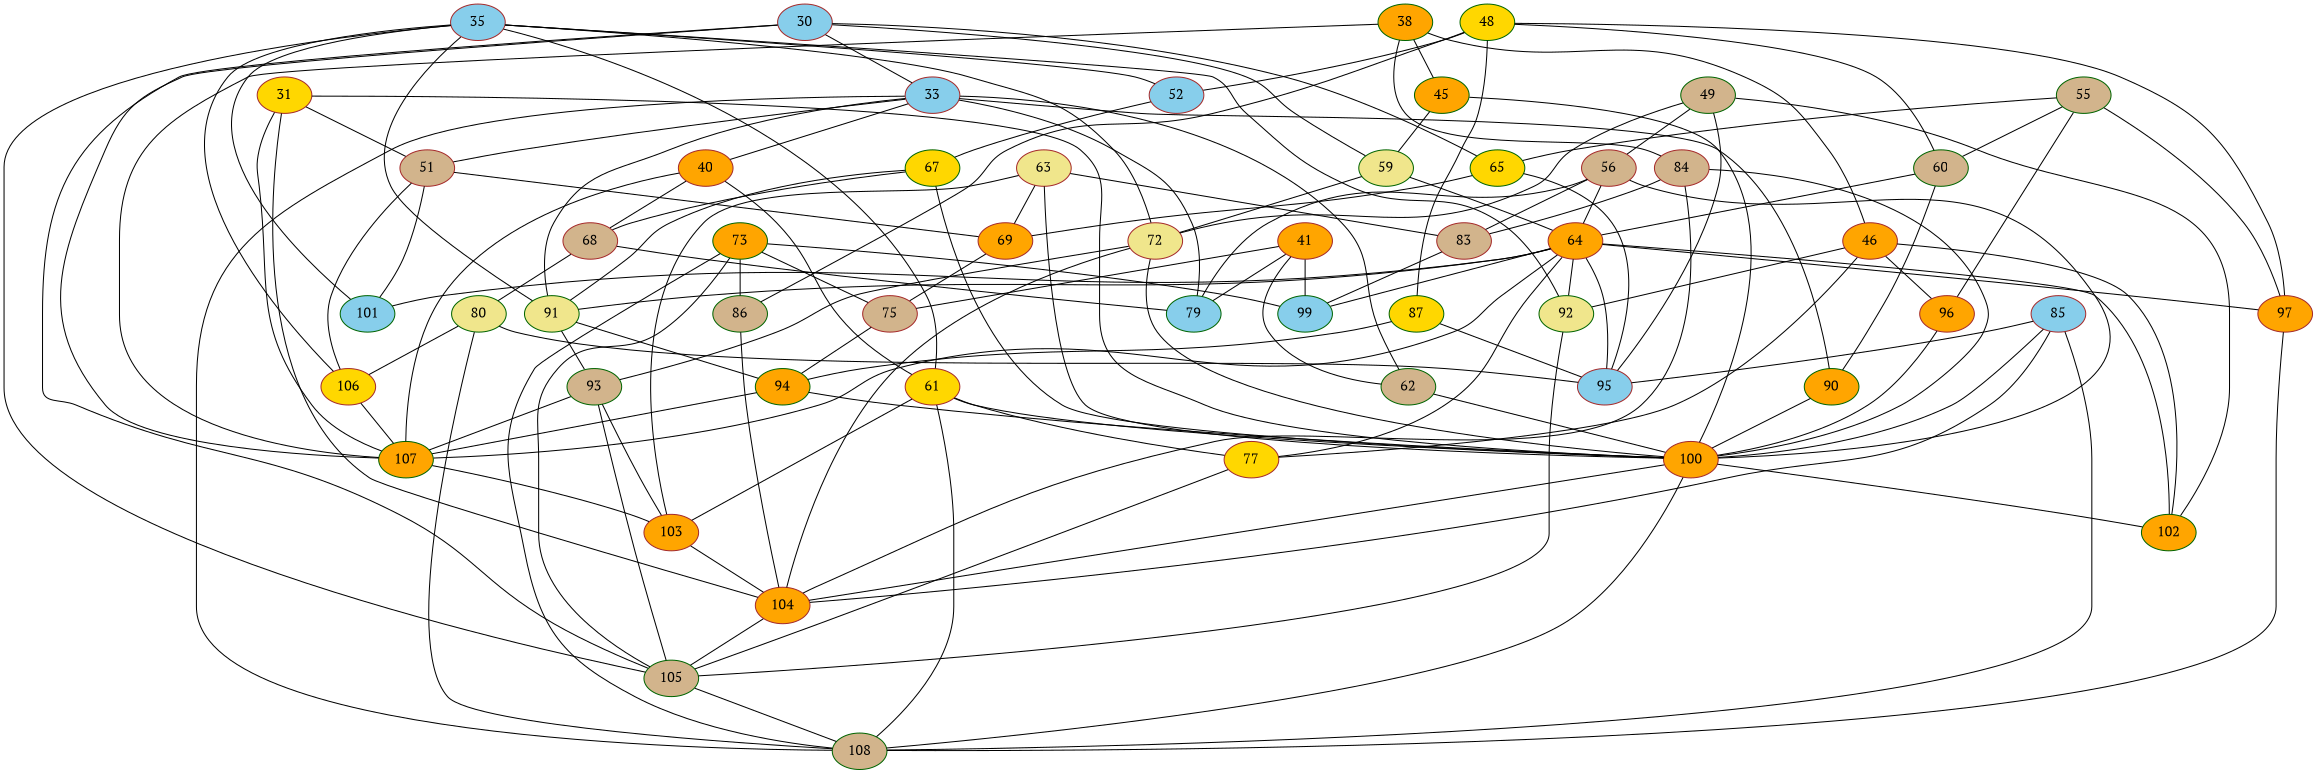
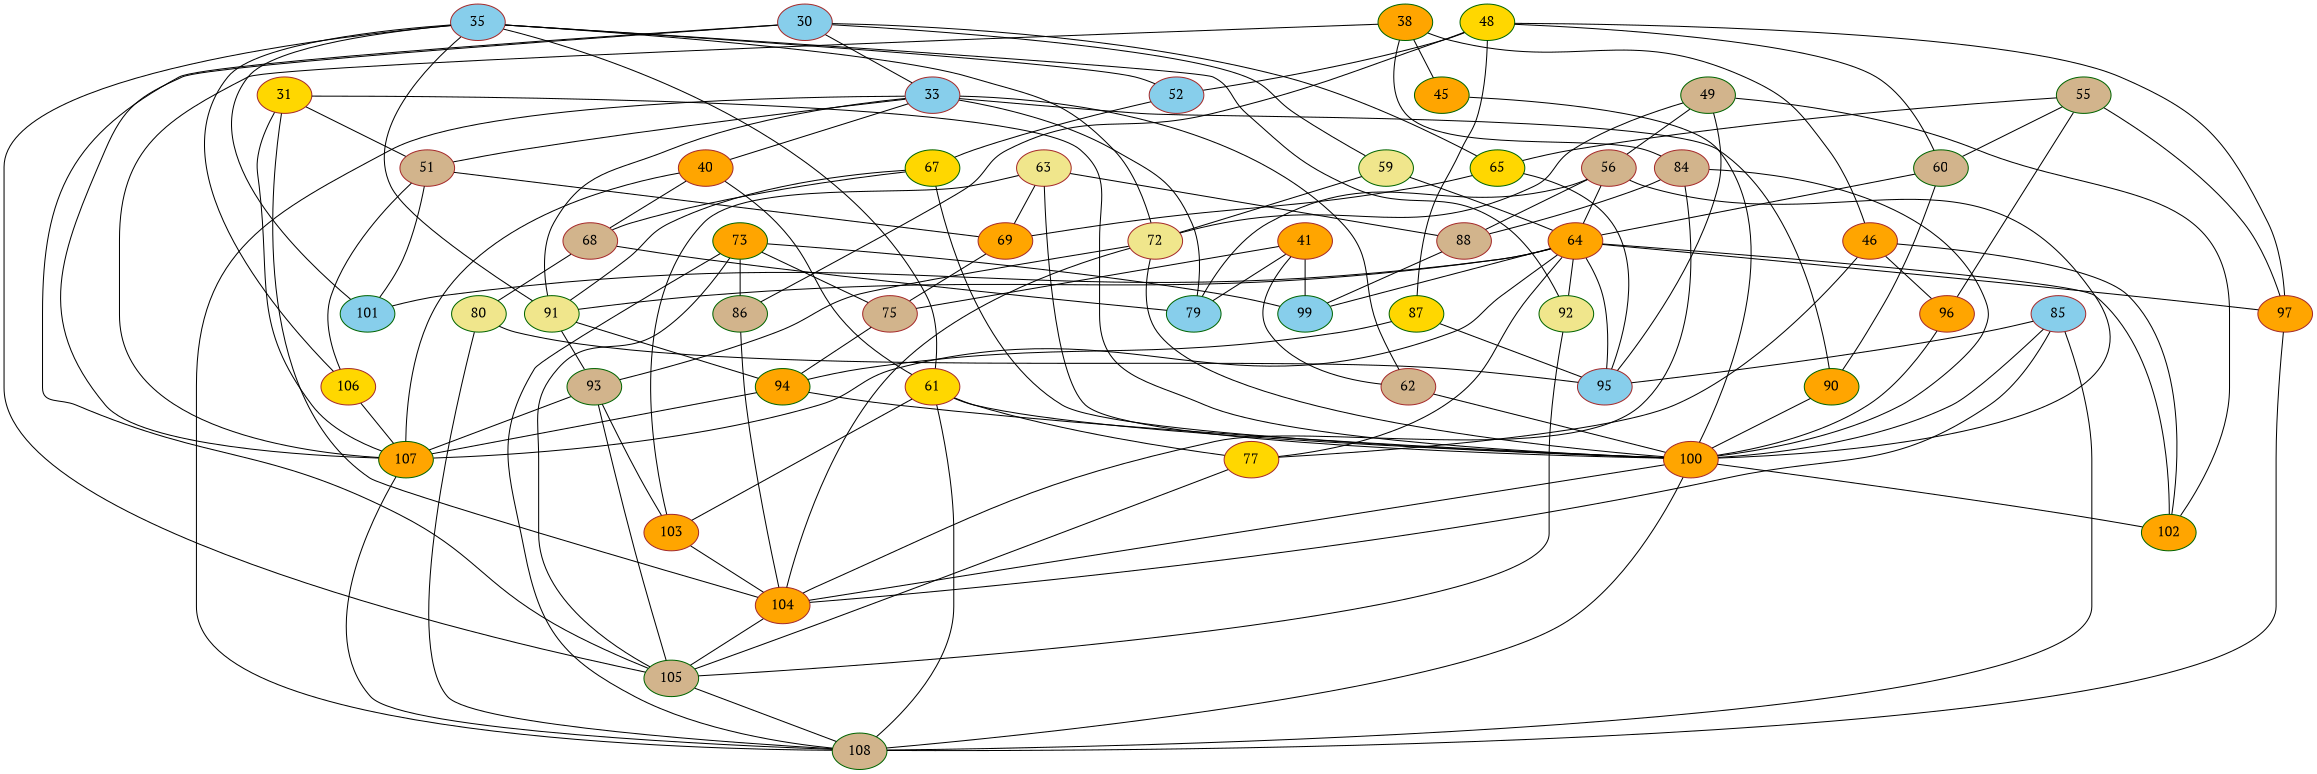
  graph {
    fontname="PT Serif"
    node [color=brown fillcolor=orange fontname="PT Serif" style=filled]
    edge [fontname="PT Serif"]
    30 [fillcolor=skyblue super="+24"]
    33 [fillcolor=skyblue super="+18"]
    59 [color=darkgreen fillcolor=khaki]
    65 [color=darkgreen fillcolor=gold]
    105 [color=darkgreen fillcolor=tan super="+58"]
    107 [color=darkgreen super="+3+6+16+20"]
    51 [fillcolor=tan super="+37"]
    n8 [label=40]
-   62 [color=darkgreen fillcolor=tan]
+   62 [fillcolor=tan]
    79 [color=darkgreen fillcolor=skyblue]
    90 [color=darkgreen]
    91 [color=darkgreen fillcolor=khaki super="+8"]
    108 [color=darkgreen fillcolor=tan super="+50"]
    72 [fillcolor=khaki super="+27"]
    64 [super="+11+42+32"]
    95 [fillcolor=skyblue super="+74"]
    69
    101 [color=darkgreen fillcolor=skyblue]
    106 [fillcolor=gold]
    31 [fillcolor=gold]
    100 [super="+98+54+89"]
    104 [super="+14+82+81"]
    102 [color=darkgreen]
    61 [fillcolor=gold super="+57"]
    68 [fillcolor=tan]
    93 [color=darkgreen fillcolor=tan super="+78"]
    94 [color=darkgreen super="+7"]
    35 [fillcolor=skyblue super="+22+28"]
    52 [fillcolor=skyblue]
    92 [color=darkgreen fillcolor=khaki super="+76"]
    67 [color=darkgreen fillcolor=gold super="+66"]
    77 [fillcolor=gold]
    103
    38 [color=darkgreen]
    45 [color=darkgreen]
    46 [super="+13"]
    84 [fillcolor=tan]
    96
-   88 [fillcolor=tan label=83]
+   88 [fillcolor=tan]
    41
    75 [fillcolor=tan]
    99 [color=darkgreen fillcolor=skyblue]
    80 [color=darkgreen fillcolor=khaki]
    48 [color=darkgreen fillcolor=gold super="+2"]
    60 [color=darkgreen fillcolor=tan]
    86 [color=darkgreen fillcolor=tan]
    87 [color=darkgreen fillcolor=gold]
    97
    56 [fillcolor=tan super="+34"]
    49 [color=darkgreen fillcolor=tan]
    55 [color=darkgreen fillcolor=tan]
    63 [fillcolor=khaki]
    73 [color=darkgreen super="+29"]
    85 [fillcolor=skyblue super="+83"]
    30 -- 33
    30 -- 59
    30 -- 65
    30 -- 105 [weight=2]
    30 -- 107
    33 -- 51
    33 -- n8
    33 -- 62
    33 -- 79
    33 -- 90
    33 -- 91
    33 -- 108
    59 -- 72
    59 -- 64
    65 -- 95
    65 -- 69
    105 -- 108
-   107 -- 103 [weight=2]
+   107 -- 108 [weight=2]
    51 -- 69
    51 -- 101 [weight=2]
    51 -- 106
    n8 -- 107
    n8 -- 61
    n8 -- 68
    62 -- 100 [weight=2]
    90 -- 100 [weight=2]
    91 -- 93 [weight=2]
    91 -- 94 [weight=2]
    72 -- 100
    72 -- 104
    72 -- 93
    64 -- 107
    64 -- 91
    64 -- 95 [weight=3]
    64 -- 101
    64 -- 102
    64 -- 92 [weight=3]
    64 -- 77
    64 -- 99
    64 -- 97
    69 -- 75
    106 -- 107
    31 -- 107
    31 -- 51
    31 -- 100
    31 -- 104
    100 -- 108 [weight=2]
    100 -- 104
    100 -- 102
    104 -- 105 [weight=2]
    61 -- 108 [weight=2]
    61 -- 100 [weight=2]
    61 -- 77
    61 -- 103
    68 -- 79
    68 -- 80
    93 -- 105
    93 -- 107 [weight=3]
    93 -- 103
    94 -- 107
    94 -- 100
    35 -- 105
    35 -- 91
    35 -- 72
    35 -- 101
    35 -- 106
    35 -- 61
    35 -- 52
    35 -- 92
    52 -- 67
    92 -- 105
    67 -- 91
    67 -- 100 [weight=3]
    67 -- 68
    77 -- 105
    103 -- 104
    38 -- 107
    38 -- 45
    38 -- 46
    38 -- 84
-   45 -- 59
    45 -- 100 [weight=2]
    46 -- 102
-   46 -- 92
    46 -- 77
    46 -- 96 [weight=2]
    84 -- 100
    84 -- 104
    84 -- 88
    96 -- 100
    88 -- 99
    41 -- 62
    41 -- 79
    41 -- 75
    41 -- 99
    75 -- 94
    80 -- 108
    80 -- 95
-   80 -- 106
    48 -- 52 [weight=2]
    48 -- 60
    48 -- 86
    48 -- 87
    48 -- 97
    60 -- 90
    60 -- 64
    86 -- 104
    87 -- 95 [weight=2]
    87 -- 94
    97 -- 108
    56 -- 79
    56 -- 64
    56 -- 100 [weight=2]
    56 -- 88
    49 -- 72
    49 -- 95
    49 -- 102
    49 -- 56
    55 -- 65
    55 -- 96
    55 -- 60
    55 -- 97
    63 -- 69
    63 -- 100
    63 -- 103
    63 -- 88
    73 -- 105
    73 -- 108
    73 -- 75
    73 -- 99
    73 -- 86 [weight=2]
    85 -- 108
    85 -- 95 [weight=2]
    85 -- 100
    85 -- 104 [weight=2]
  }
